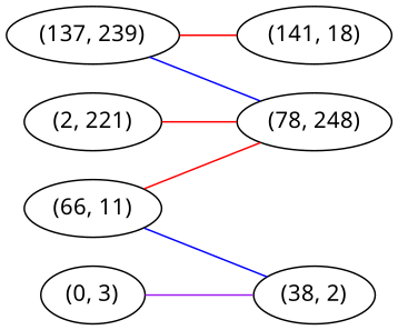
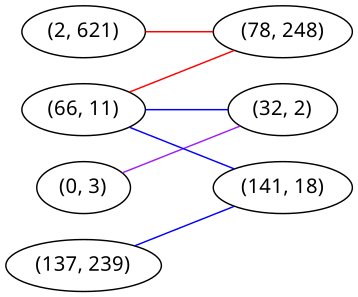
  graph {
    fontname="Noto Sans"
    rankdir=LR
    node [fontname="Noto Sans"]
    edge [color=red fontname="Noto Sans" weight=3]
-   "(2, 221)"
+   "(2, 221)" [label="(2, 621)"]
    "(78, 248)"
    n3 [label="(0, 3)"]
-   "(32, 2)" [label="(38, 2)"]
+   "(32, 2)"
    "(137, 239)"
    "(141, 18)"
    "(66, 11)"
    "(2, 221)" -- "(78, 248)"
    n3 -- "(32, 2)" [color=purple weight=4]
-   "(137, 239)" -- "(78, 248)" [color=blue]
-   "(137, 239)" -- "(141, 18)" [weight=1]
+   "(137, 239)" -- "(141, 18)" [color=blue weight=1]
    "(66, 11)" -- "(78, 248)" [weight=1]
    "(66, 11)" -- "(32, 2)" [color=blue]
+   "(66, 11)" -- "(141, 18)" [color=blue]
  }
